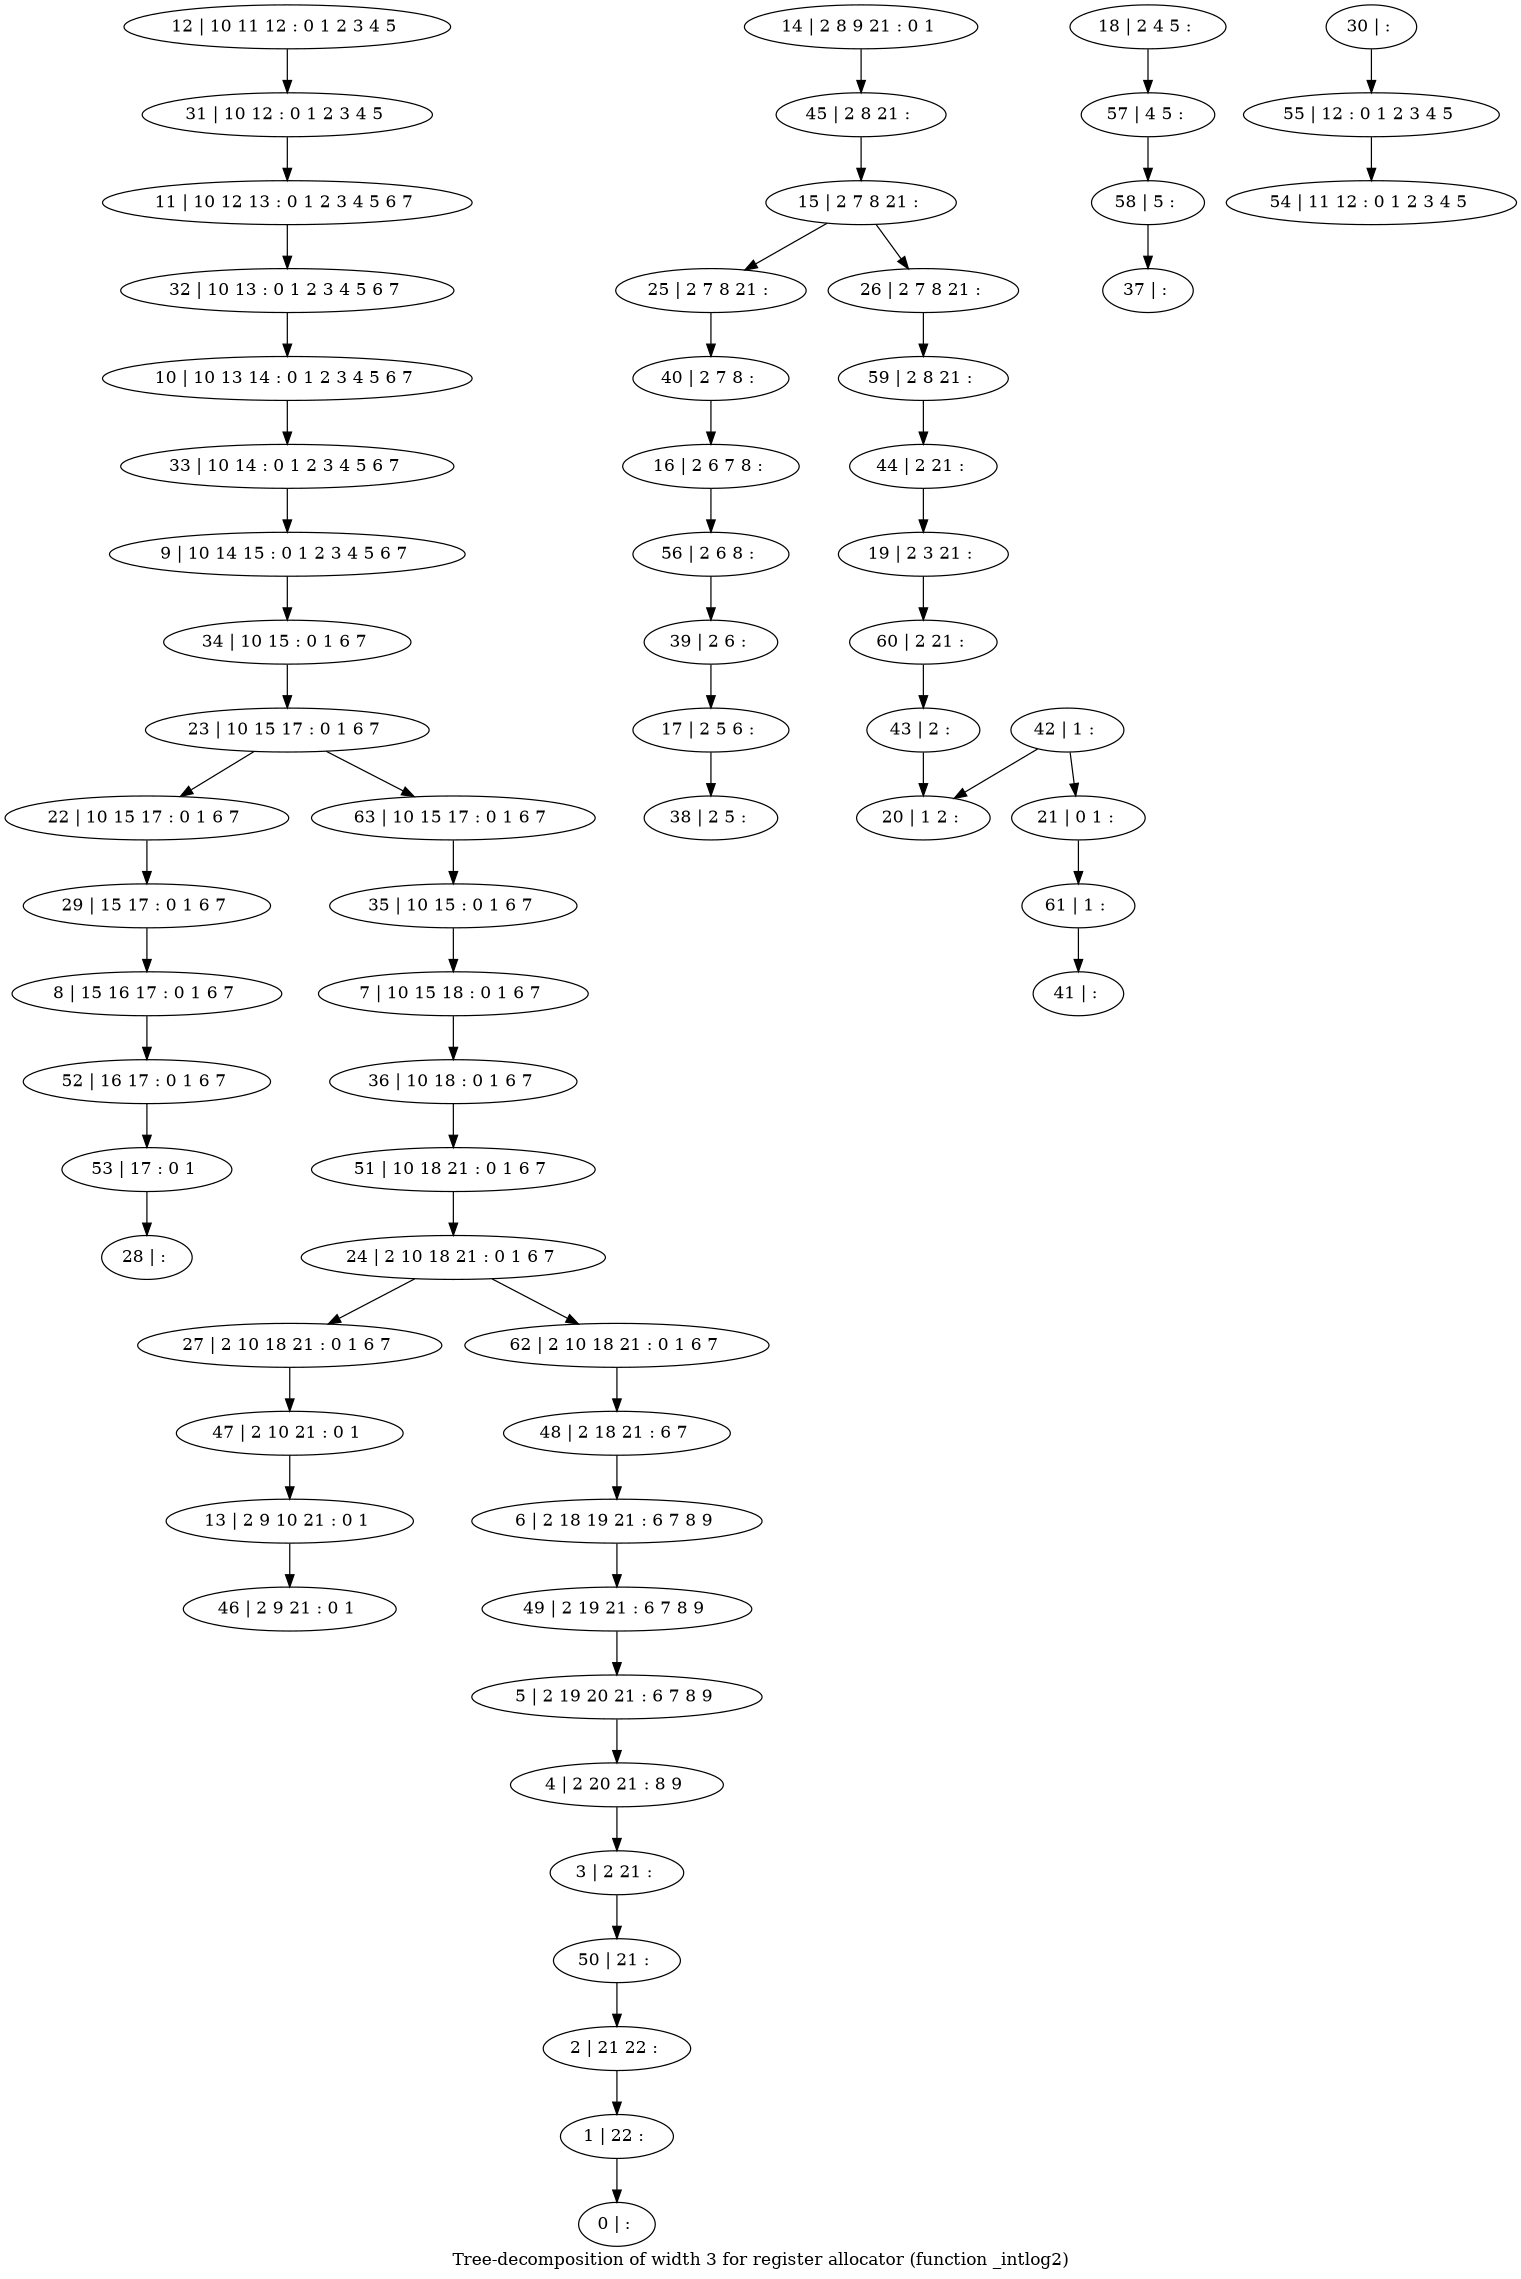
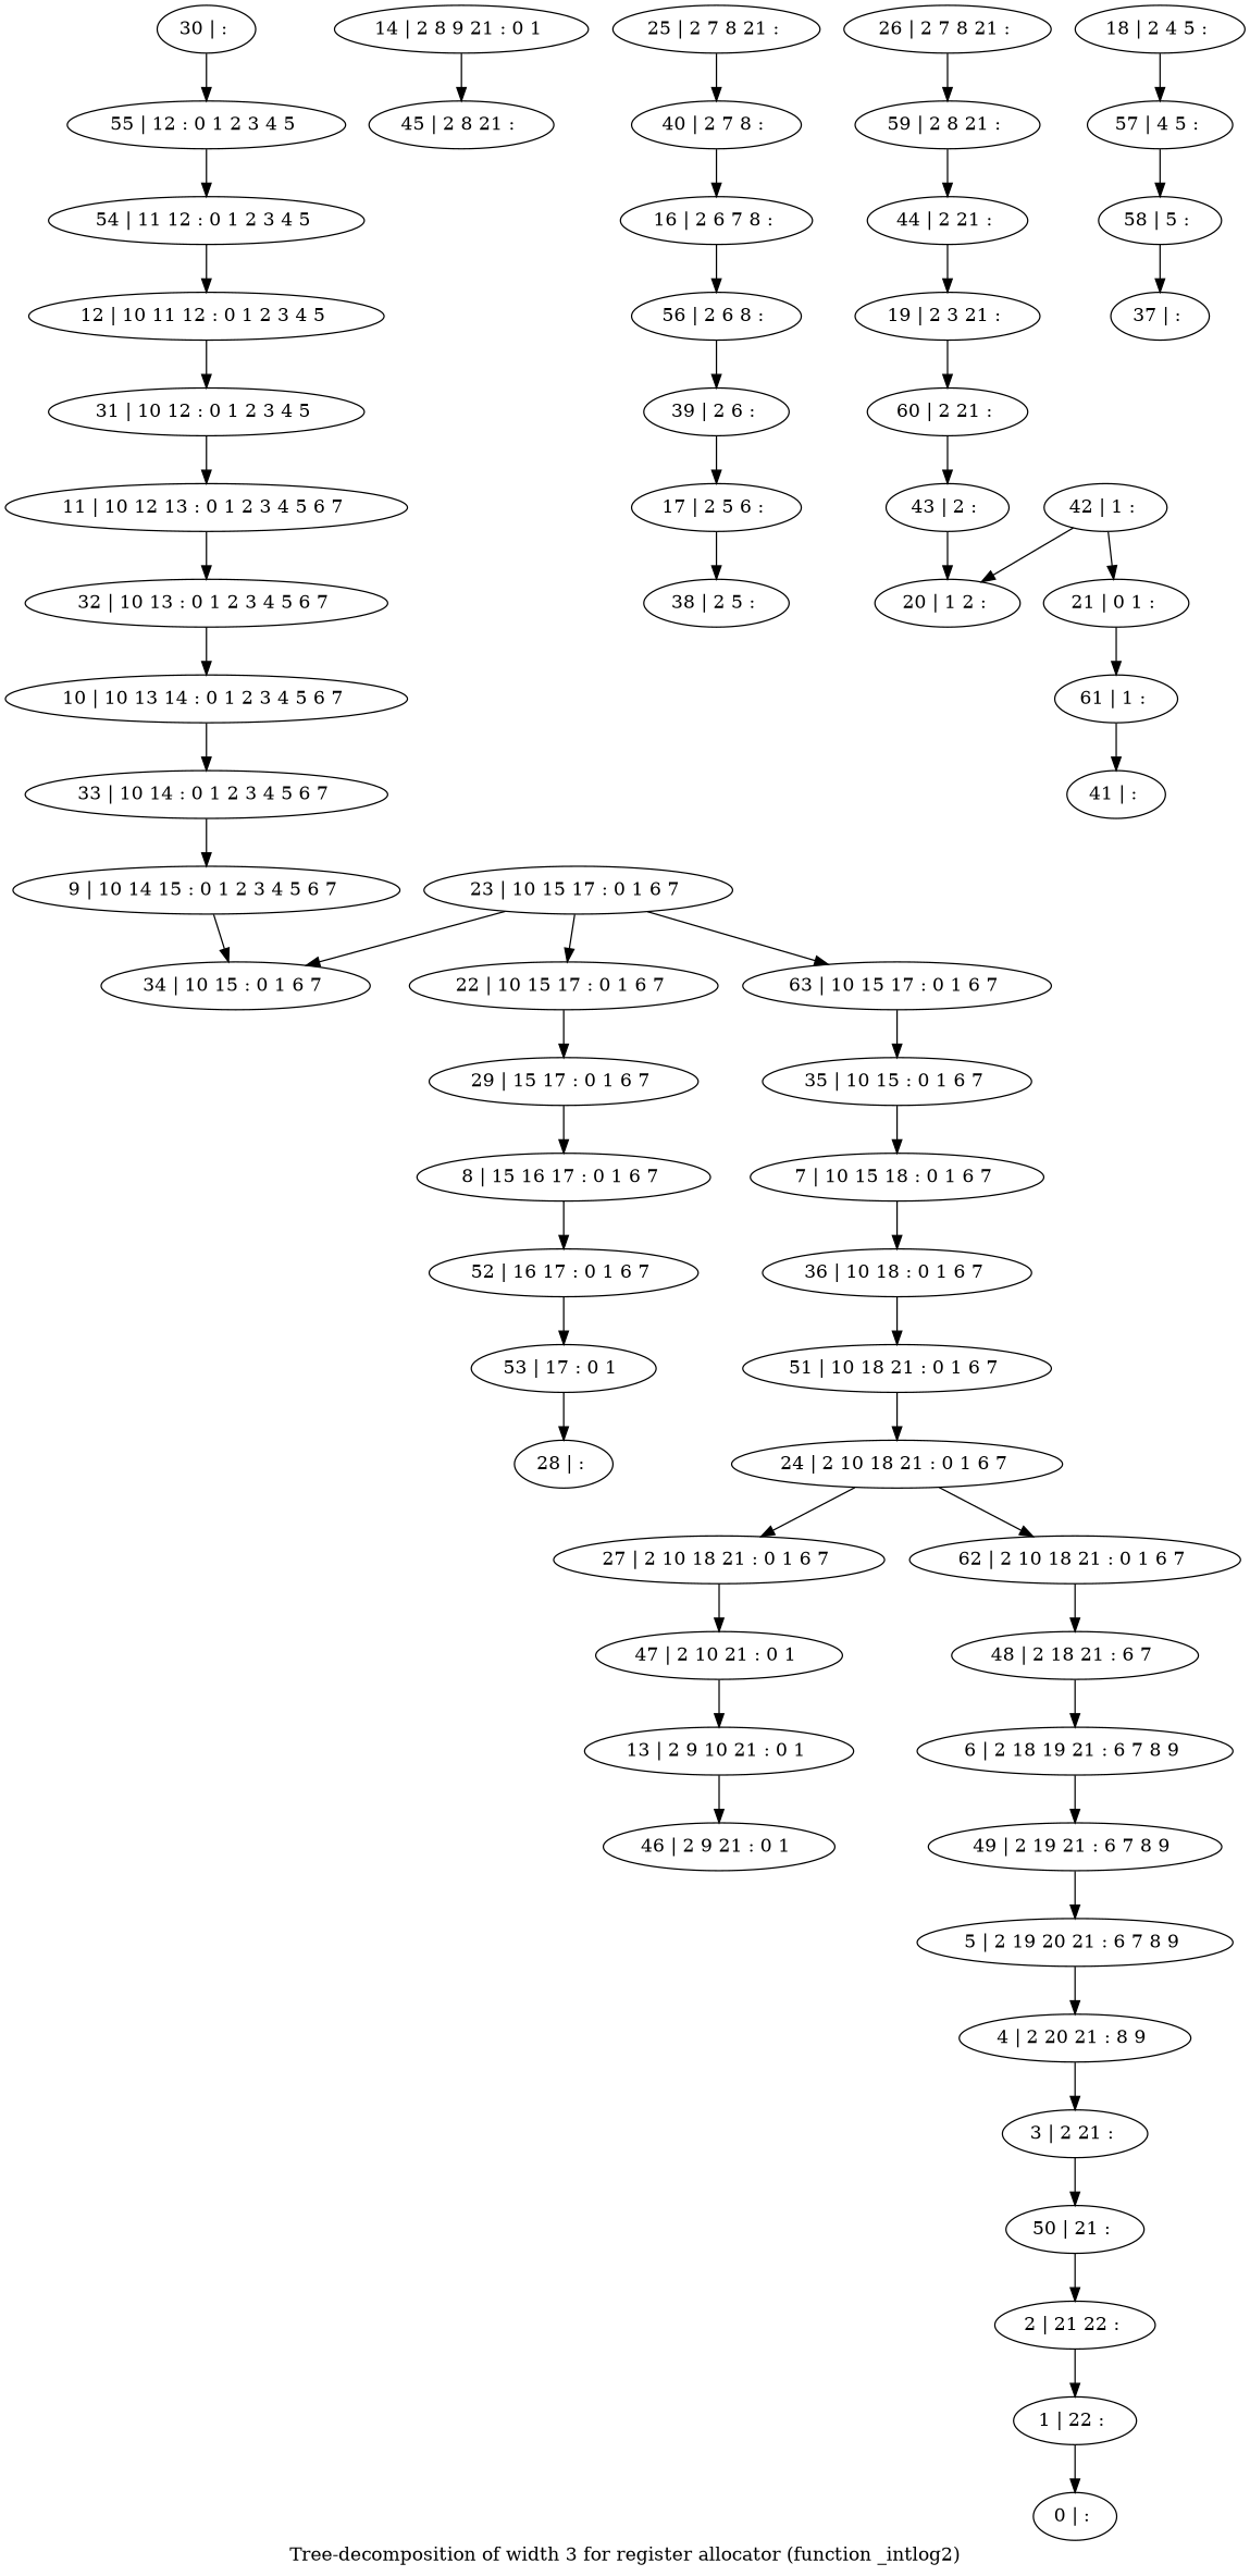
  digraph {
    label="Tree-decomposition of width 3 for register allocator (function _intlog2)"
    n1 [label="0 | : "]
    n2 [label="1 | 22 : "]
    n3 [label="2 | 21 22 : "]
    n4 [label="3 | 2 21 : "]
    n5 [label="50 | 21 : "]
    n6 [label="4 | 2 20 21 : 8 9 "]
    n7 [label="5 | 2 19 20 21 : 6 7 8 9 "]
    n8 [label="6 | 2 18 19 21 : 6 7 8 9 "]
    n9 [label="49 | 2 19 21 : 6 7 8 9 "]
    n10 [label="7 | 10 15 18 : 0 1 6 7 "]
    n11 [label="36 | 10 18 : 0 1 6 7 "]
    n12 [label="51 | 10 18 21 : 0 1 6 7 "]
    n13 [label="8 | 15 16 17 : 0 1 6 7 "]
    n14 [label="52 | 16 17 : 0 1 6 7 "]
    n15 [label="53 | 17 : 0 1 "]
    n16 [label="9 | 10 14 15 : 0 1 2 3 4 5 6 7 "]
    n17 [label="34 | 10 15 : 0 1 6 7 "]
    n18 [label="23 | 10 15 17 : 0 1 6 7 "]
    n19 [label="10 | 10 13 14 : 0 1 2 3 4 5 6 7 "]
    n20 [label="33 | 10 14 : 0 1 2 3 4 5 6 7 "]
    n21 [label="11 | 10 12 13 : 0 1 2 3 4 5 6 7 "]
    n22 [label="32 | 10 13 : 0 1 2 3 4 5 6 7 "]
    n23 [label="12 | 10 11 12 : 0 1 2 3 4 5 "]
    n24 [label="31 | 10 12 : 0 1 2 3 4 5 "]
    n25 [label="13 | 2 9 10 21 : 0 1 "]
    n26 [label="46 | 2 9 21 : 0 1 "]
    n27 [label="14 | 2 8 9 21 : 0 1 "]
    n28 [label="45 | 2 8 21 : "]
-   n29 [label="15 | 2 7 8 21 : "]
    n30 [label="25 | 2 7 8 21 : "]
    n31 [label="26 | 2 7 8 21 : "]
    n32 [label="40 | 2 7 8 : "]
    n33 [label="59 | 2 8 21 : "]
    n34 [label="16 | 2 6 7 8 : "]
    n35 [label="56 | 2 6 8 : "]
    n36 [label="39 | 2 6 : "]
    n37 [label="17 | 2 5 6 : "]
    n38 [label="38 | 2 5 : "]
    n39 [label="18 | 2 4 5 : "]
    n40 [label="57 | 4 5 : "]
    n41 [label="58 | 5 : "]
    n42 [label="19 | 2 3 21 : "]
    n43 [label="60 | 2 21 : "]
    n44 [label="43 | 2 : "]
    n45 [label="20 | 1 2 : "]
    n46 [label="42 | 1 : "]
    n47 [label="21 | 0 1 : "]
    n48 [label="61 | 1 : "]
    n49 [label="41 | : "]
    n50 [label="22 | 10 15 17 : 0 1 6 7 "]
    n51 [label="29 | 15 17 : 0 1 6 7 "]
    n52 [label="63 | 10 15 17 : 0 1 6 7 "]
    n53 [label="35 | 10 15 : 0 1 6 7 "]
    n54 [label="24 | 2 10 18 21 : 0 1 6 7 "]
    n55 [label="27 | 2 10 18 21 : 0 1 6 7 "]
    n56 [label="62 | 2 10 18 21 : 0 1 6 7 "]
    n57 [label="47 | 2 10 21 : 0 1 "]
    n58 [label="48 | 2 18 21 : 6 7 "]
    n59 [label="44 | 2 21 : "]
    n60 [label="28 | : "]
    n61 [label="30 | : "]
    n62 [label="55 | 12 : 0 1 2 3 4 5 "]
    n63 [label="54 | 11 12 : 0 1 2 3 4 5 "]
    n64 [label="37 | : "]
    n2 -> n1
    n3 -> n2
    n4 -> n5
    n5 -> n3
    n6 -> n4
    n7 -> n6
    n8 -> n9
    n9 -> n7
    n10 -> n11
    n11 -> n12
    n12 -> n54
    n13 -> n14
    n14 -> n15
    n15 -> n60
    n16 -> n17
-   n17 -> n18
+   n18 -> n17
    n18 -> n50
    n18 -> n52
    n19 -> n20
    n20 -> n16
    n21 -> n22
    n22 -> n19
    n23 -> n24
    n24 -> n21
    n25 -> n26
    n27 -> n28
-   n28 -> n29
-   n29 -> n30
-   n29 -> n31
    n30 -> n32
    n31 -> n33
    n32 -> n34
    n33 -> n59
    n34 -> n35
    n35 -> n36
    n36 -> n37
    n37 -> n38
    n39 -> n40
    n40 -> n41
    n41 -> n64
    n42 -> n43
    n43 -> n44
    n44 -> n45
    n46 -> n45
    n46 -> n47
    n47 -> n48
    n48 -> n49
    n50 -> n51
    n51 -> n13
    n52 -> n53
    n53 -> n10
    n54 -> n55
    n54 -> n56
    n55 -> n57
    n56 -> n58
    n57 -> n25
    n58 -> n8
    n59 -> n42
    n61 -> n62
    n62 -> n63
+   n63 -> n23
  }
